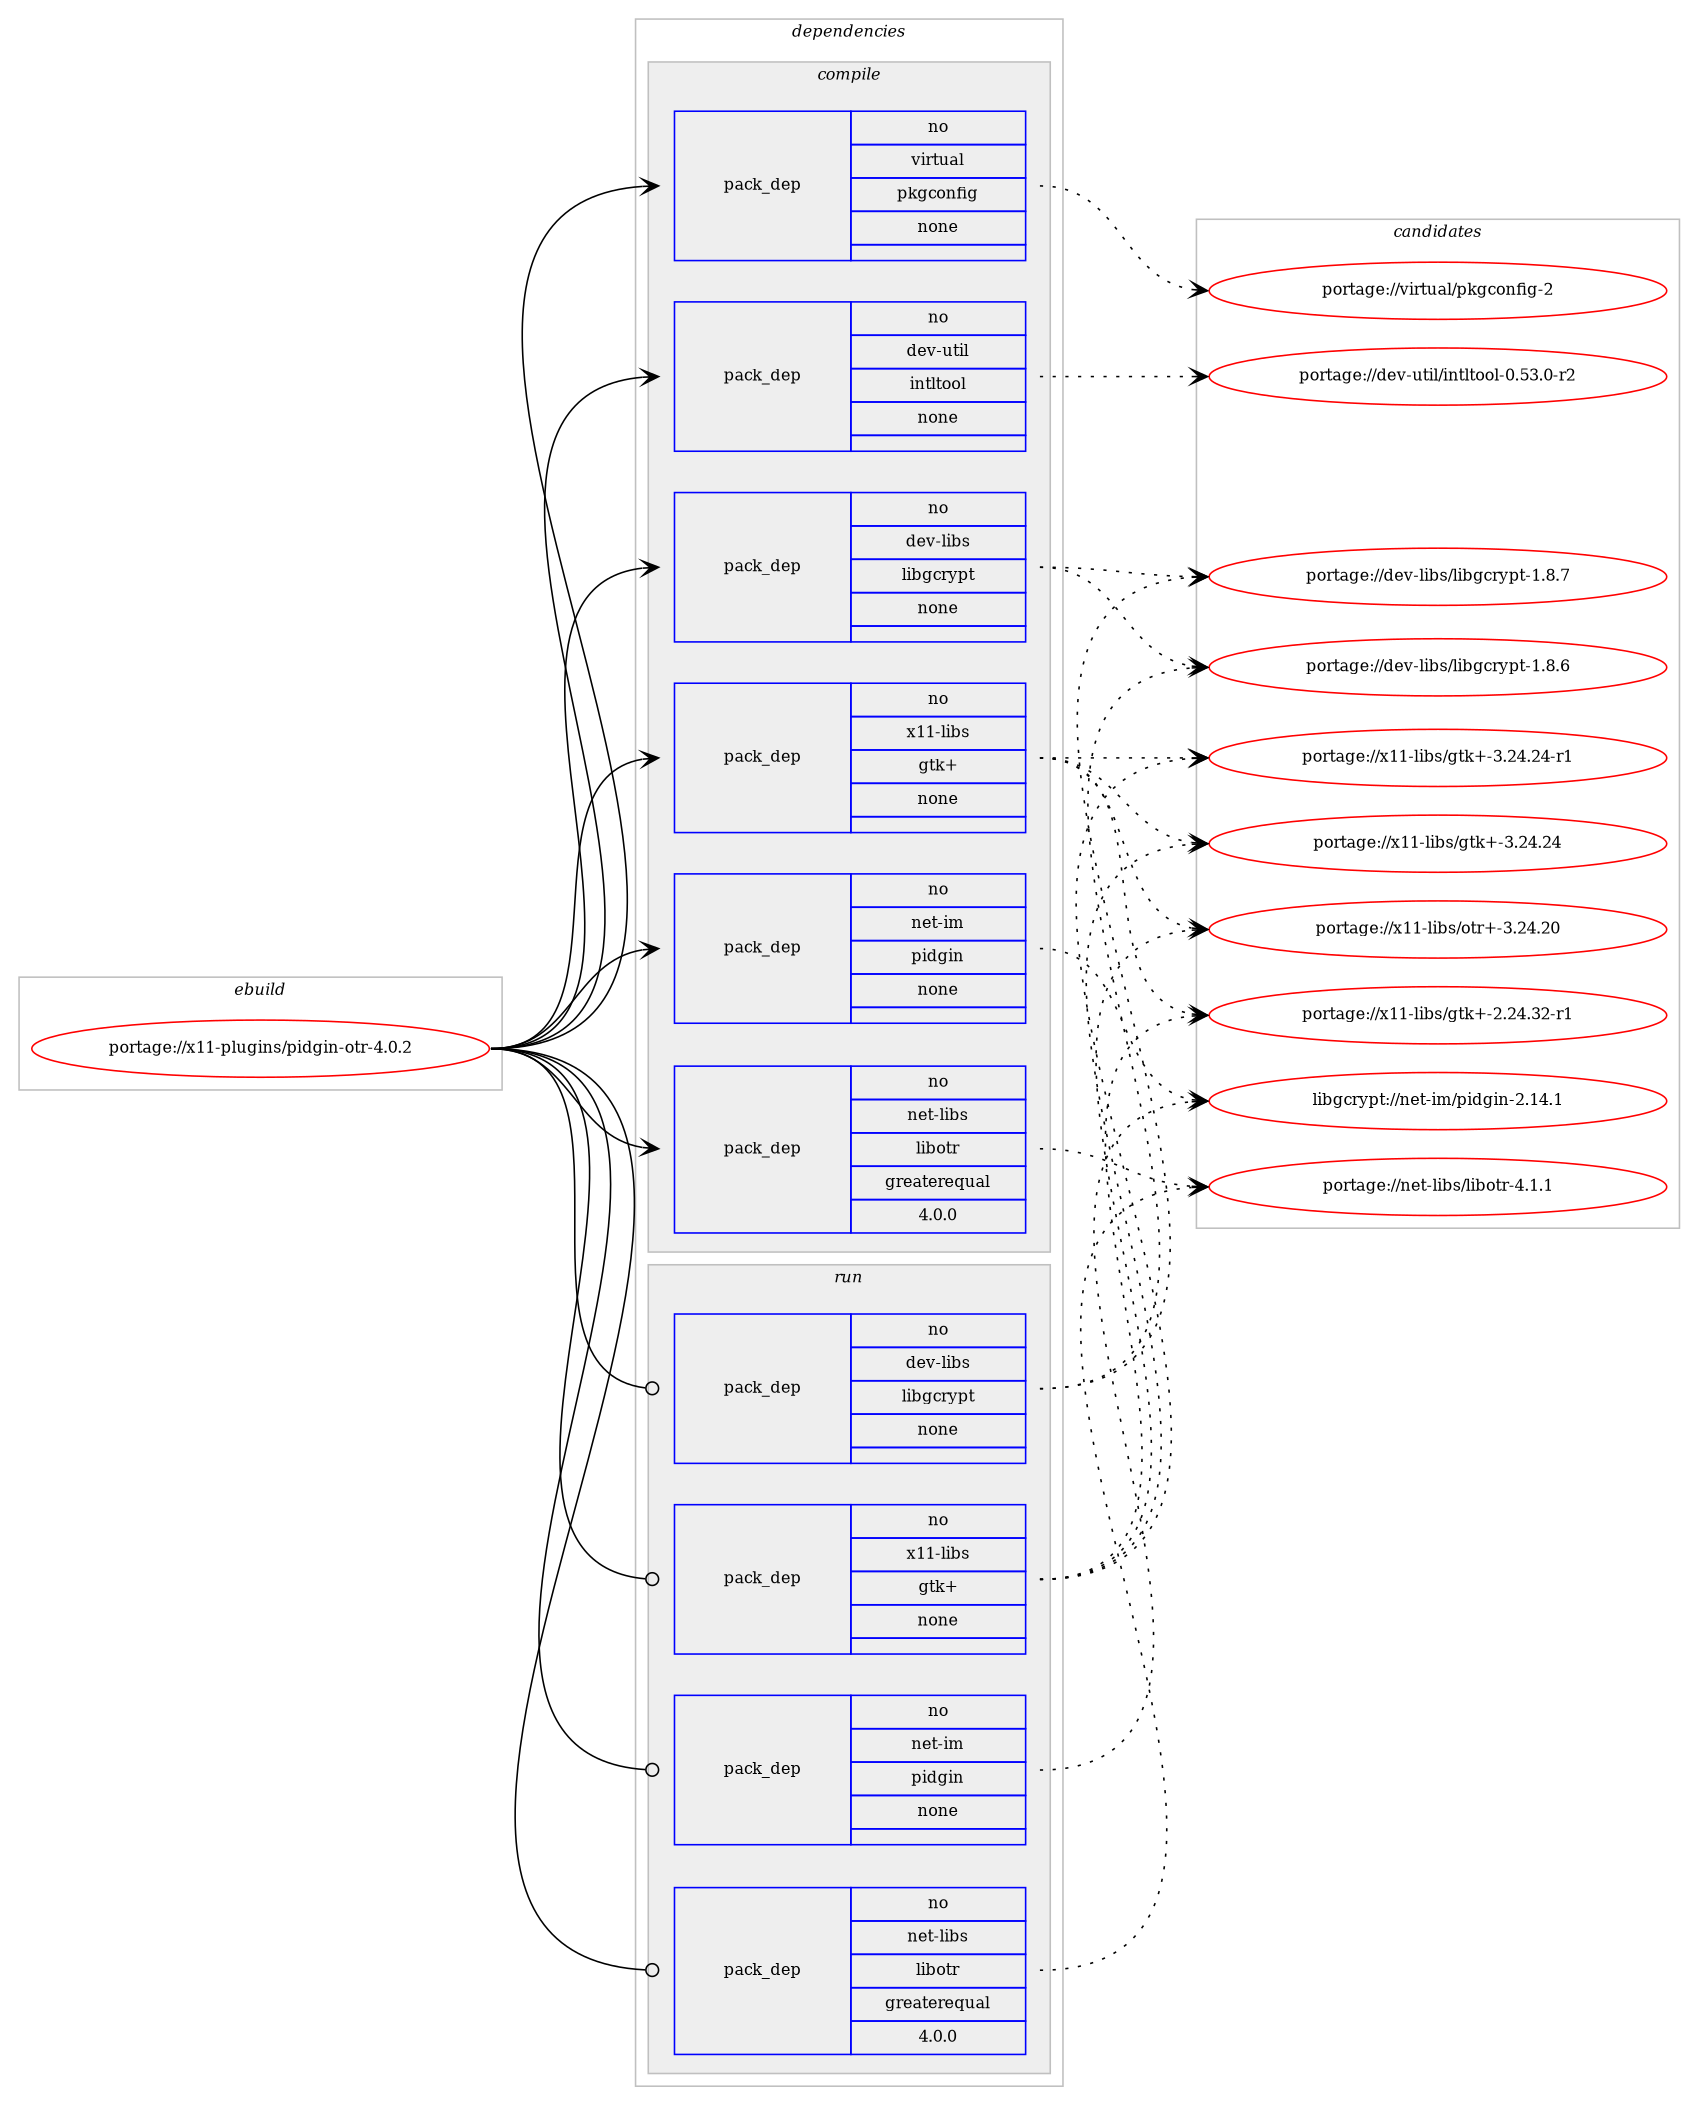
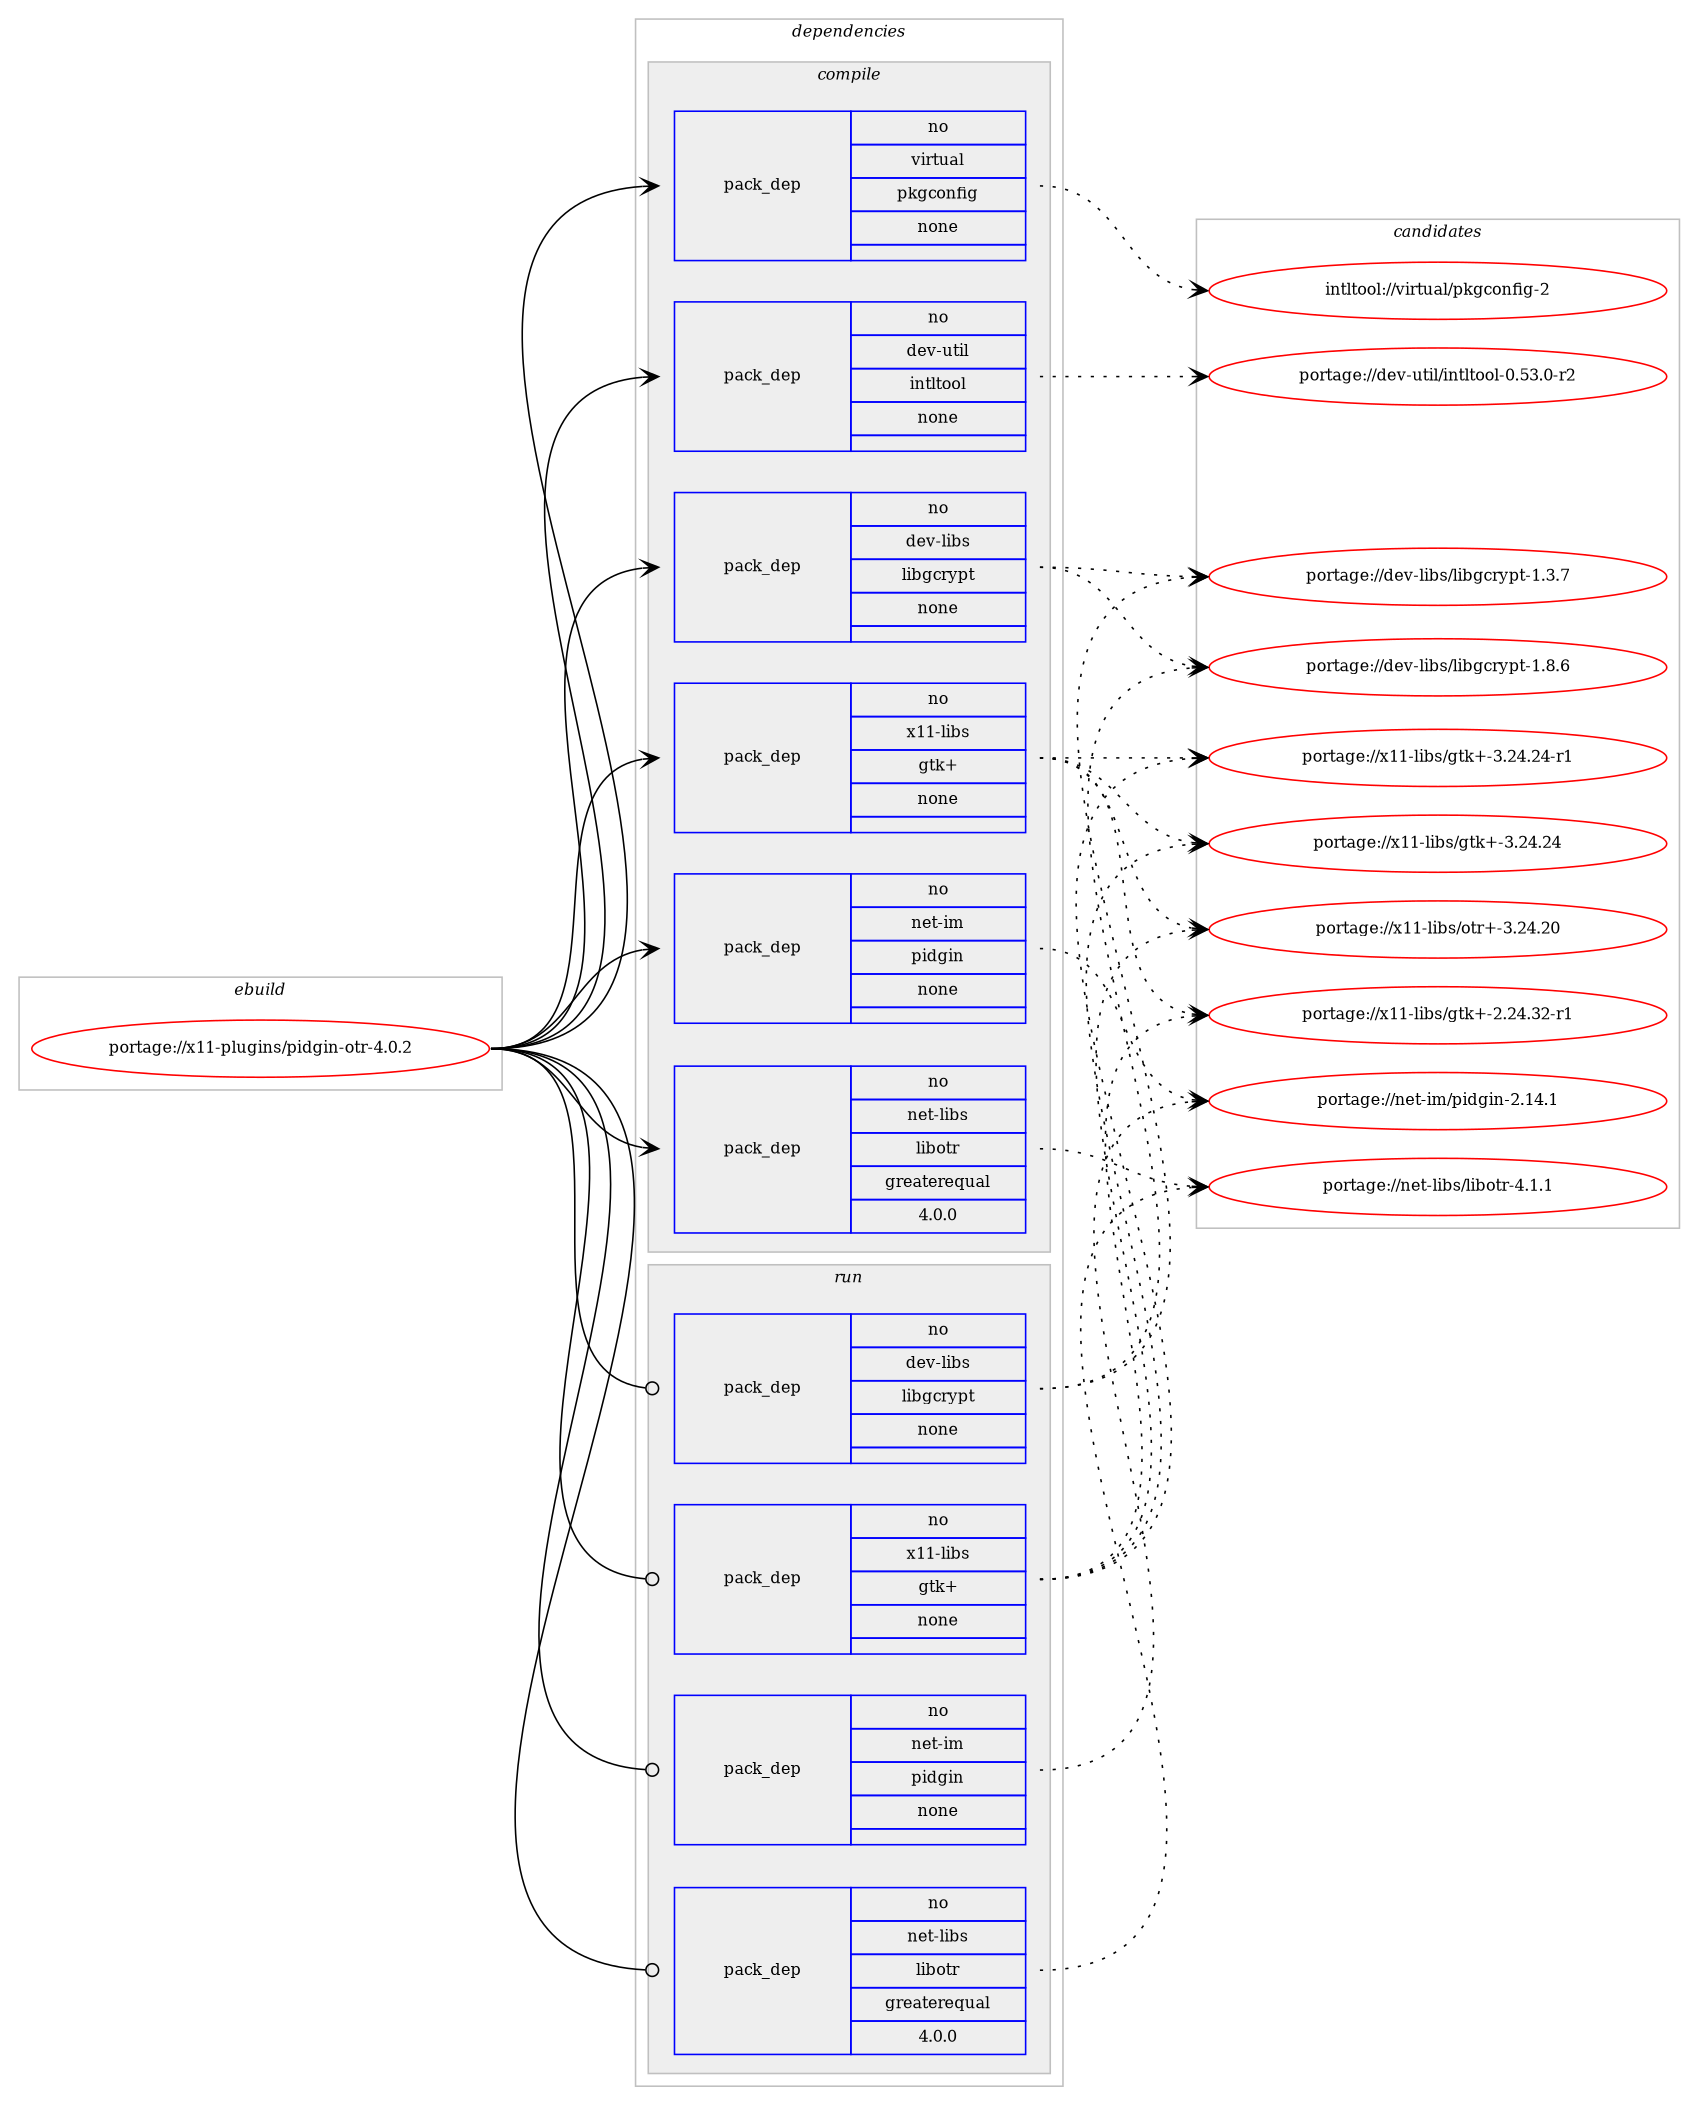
  digraph {
    compound=true
    concentrate=true
    fontname="DejaVu Serif"
    fontsize=10
    newrank=true
    rankdir=LR
    ranksep=1.5
    node [color=red fontname="DejaVu Serif" fontsize=10]
    edge [arrowhead=vee fontname="DejaVu Serif" headport=w style=dotted tailport=e weight=100]
    n1 [label="portage://x11-plugins/pidgin-otr-4.0.2" width=4]
    n2 [color=blue label=<<TABLE BORDER="0" CELLBORDER="1" CELLSPACING="0" CELLPADDING="4" WIDTH="220"><TR><TD ROWSPAN="6" CELLPADDING="30">pack_dep</TD></TR><TR><TD WIDTH="110">no</TD></TR><TR><TD>dev-libs</TD></TR><TR><TD>libgcrypt</TD></TR><TR><TD>none</TD></TR><TR><TD></TD></TR></TABLE>> shape=none]
    n3 [color=blue label=<<TABLE BORDER="0" CELLBORDER="1" CELLSPACING="0" CELLPADDING="4" WIDTH="220"><TR><TD ROWSPAN="6" CELLPADDING="30">pack_dep</TD></TR><TR><TD WIDTH="110">no</TD></TR><TR><TD>dev-util</TD></TR><TR><TD>intltool</TD></TR><TR><TD>none</TD></TR><TR><TD></TD></TR></TABLE>> shape=none]
    n4 [color=blue label=<<TABLE BORDER="0" CELLBORDER="1" CELLSPACING="0" CELLPADDING="4" WIDTH="220"><TR><TD ROWSPAN="6" CELLPADDING="30">pack_dep</TD></TR><TR><TD WIDTH="110">no</TD></TR><TR><TD>net-im</TD></TR><TR><TD>pidgin</TD></TR><TR><TD>none</TD></TR><TR><TD></TD></TR></TABLE>> shape=none]
    n5 [color=blue label=<<TABLE BORDER="0" CELLBORDER="1" CELLSPACING="0" CELLPADDING="4" WIDTH="220"><TR><TD ROWSPAN="6" CELLPADDING="30">pack_dep</TD></TR><TR><TD WIDTH="110">no</TD></TR><TR><TD>net-libs</TD></TR><TR><TD>libotr</TD></TR><TR><TD>greaterequal</TD></TR><TR><TD>4.0.0</TD></TR></TABLE>> shape=none]
    n6 [color=blue label=<<TABLE BORDER="0" CELLBORDER="1" CELLSPACING="0" CELLPADDING="4" WIDTH="220"><TR><TD ROWSPAN="6" CELLPADDING="30">pack_dep</TD></TR><TR><TD WIDTH="110">no</TD></TR><TR><TD>virtual</TD></TR><TR><TD>pkgconfig</TD></TR><TR><TD>none</TD></TR><TR><TD></TD></TR></TABLE>> shape=none]
    n7 [color=blue label=<<TABLE BORDER="0" CELLBORDER="1" CELLSPACING="0" CELLPADDING="4" WIDTH="220"><TR><TD ROWSPAN="6" CELLPADDING="30">pack_dep</TD></TR><TR><TD WIDTH="110">no</TD></TR><TR><TD>x11-libs</TD></TR><TR><TD>gtk+</TD></TR><TR><TD>none</TD></TR><TR><TD></TD></TR></TABLE>> shape=none]
    n8 [color=blue label=<<TABLE BORDER="0" CELLBORDER="1" CELLSPACING="0" CELLPADDING="4" WIDTH="220"><TR><TD ROWSPAN="6" CELLPADDING="30">pack_dep</TD></TR><TR><TD WIDTH="110">no</TD></TR><TR><TD>dev-libs</TD></TR><TR><TD>libgcrypt</TD></TR><TR><TD>none</TD></TR><TR><TD></TD></TR></TABLE>> shape=none]
    n9 [color=blue label=<<TABLE BORDER="0" CELLBORDER="1" CELLSPACING="0" CELLPADDING="4" WIDTH="220"><TR><TD ROWSPAN="6" CELLPADDING="30">pack_dep</TD></TR><TR><TD WIDTH="110">no</TD></TR><TR><TD>net-im</TD></TR><TR><TD>pidgin</TD></TR><TR><TD>none</TD></TR><TR><TD></TD></TR></TABLE>> shape=none]
    n10 [color=blue label=<<TABLE BORDER="0" CELLBORDER="1" CELLSPACING="0" CELLPADDING="4" WIDTH="220"><TR><TD ROWSPAN="6" CELLPADDING="30">pack_dep</TD></TR><TR><TD WIDTH="110">no</TD></TR><TR><TD>net-libs</TD></TR><TR><TD>libotr</TD></TR><TR><TD>greaterequal</TD></TR><TR><TD>4.0.0</TD></TR></TABLE>> shape=none]
    n11 [color=blue label=<<TABLE BORDER="0" CELLBORDER="1" CELLSPACING="0" CELLPADDING="4" WIDTH="220"><TR><TD ROWSPAN="6" CELLPADDING="30">pack_dep</TD></TR><TR><TD WIDTH="110">no</TD></TR><TR><TD>x11-libs</TD></TR><TR><TD>gtk+</TD></TR><TR><TD>none</TD></TR><TR><TD></TD></TR></TABLE>> shape=none]
-   n12 [label="portage://dev-libs/libgcrypt-1.8.7" width=4]
+   n12 [label="portage://dev-libs/libgcrypt-1.3.7" width=4]
    n13 [label="portage://dev-libs/libgcrypt-1.8.6" width=4]
    n14 [label="portage://dev-util/intltool-0.53.0-r2" width=4]
-   n15 [label="libgcrypt://net-im/pidgin-2.14.1" width=4]
+   n15 [label="portage://net-im/pidgin-2.14.1" width=4]
    n16 [label="portage://net-libs/libotr-4.1.1" width=4]
-   n17 [label="portage://virtual/pkgconfig-2" width=4]
+   n17 [label="intltool://virtual/pkgconfig-2" width=4]
    n18 [label="portage://x11-libs/gtk+-3.24.24-r1" width=4]
    n19 [label="portage://x11-libs/gtk+-3.24.24" width=4]
    n20 [label="portage://x11-libs/otr+-3.24.20" width=4]
    n21 [label="portage://x11-libs/gtk+-2.24.32-r1" width=4]
    subgraph cluster_1 {
      color=gray
      label=<<i>ebuild</i>>
      rank=same
      n1
    }
    subgraph cluster_2 {
      color=gray
      label=<<i>dependencies</i>>
      subgraph cluster_3 {
        color=gray
        fillcolor="#eeeeee"
        label=<<i>compile</i>>
        style=filled
        subgraph sub_4 {
          color=gray
          fillcolor="#eeeeee"
          label=<<i>compile</i>>
          style=filled
          n2
        }
        subgraph sub_5 {
          color=gray
          fillcolor="#eeeeee"
          label=<<i>compile</i>>
          style=filled
          n3
        }
        subgraph sub_6 {
          color=gray
          fillcolor="#eeeeee"
          label=<<i>compile</i>>
          style=filled
          n4
        }
        subgraph sub_7 {
          color=gray
          fillcolor="#eeeeee"
          label=<<i>compile</i>>
          style=filled
          n5
        }
        subgraph sub_8 {
          color=gray
          fillcolor="#eeeeee"
          label=<<i>compile</i>>
          style=filled
          n6
        }
        subgraph sub_9 {
          color=gray
          fillcolor="#eeeeee"
          label=<<i>compile</i>>
          style=filled
          n7
        }
      }
      subgraph cluster_10 {
        color=gray
        fillcolor="#eeeeee"
        label=<<i>compile and run</i>>
        style=filled
      }
      subgraph cluster_11 {
        color=gray
        fillcolor="#eeeeee"
        label=<<i>run</i>>
        style=filled
        subgraph sub_12 {
          color=gray
          fillcolor="#eeeeee"
          label=<<i>run</i>>
          style=filled
          n8
        }
        subgraph sub_13 {
          color=gray
          fillcolor="#eeeeee"
          label=<<i>run</i>>
          style=filled
          n9
        }
        subgraph sub_14 {
          color=gray
          fillcolor="#eeeeee"
          label=<<i>run</i>>
          style=filled
          n10
        }
        subgraph sub_15 {
          color=gray
          fillcolor="#eeeeee"
          label=<<i>run</i>>
          style=filled
          n11
        }
      }
    }
    subgraph cluster_16 {
      color=gray
      label=<<i>candidates</i>>
      rank=same
      subgraph sub_17 {
        color=black
        label=<<i>candidates</i>>
        nodesep=1
        rank=same
        n12
        n13
      }
      subgraph sub_18 {
        color=black
        label=<<i>candidates</i>>
        nodesep=1
        rank=same
        n14
      }
      subgraph sub_19 {
        color=black
        label=<<i>candidates</i>>
        nodesep=1
        rank=same
        n15
      }
      subgraph sub_20 {
        color=black
        label=<<i>candidates</i>>
        nodesep=1
        rank=same
        n16
      }
      subgraph sub_21 {
        color=black
        label=<<i>candidates</i>>
        nodesep=1
        rank=same
        n17
      }
      subgraph sub_22 {
        color=black
        label=<<i>candidates</i>>
        nodesep=1
        rank=same
        n18
        n19
        n20
        n21
      }
      subgraph sub_23 {
        color=black
        label=<<i>candidates</i>>
        nodesep=1
        rank=same
        n12
        n13
      }
      subgraph sub_24 {
        color=black
        label=<<i>candidates</i>>
        nodesep=1
        rank=same
        n15
      }
      subgraph sub_25 {
        color=black
        label=<<i>candidates</i>>
        nodesep=1
        rank=same
        n16
      }
      subgraph sub_26 {
        color=black
        label=<<i>candidates</i>>
        nodesep=1
        rank=same
        n18
        n19
        n20
        n21
      }
    }
    n1 -> n2 [style=solid weight=20]
    n1 -> n3 [style=solid weight=20]
    n1 -> n4 [style=solid weight=20]
    n1 -> n5 [style=solid weight=20]
    n1 -> n6 [style=solid weight=20]
    n1 -> n7 [style=solid weight=20]
    n1 -> n8 [arrowhead=odot style=solid weight=20]
    n1 -> n9 [arrowhead=odot style=solid weight=20]
    n1 -> n10 [arrowhead=odot style=solid weight=20]
    n1 -> n11 [arrowhead=odot style=solid weight=20]
    n2 -> n12
    n2 -> n13
    n3 -> n14
    n4 -> n15
    n5 -> n16
    n6 -> n17
    n7 -> n18
    n7 -> n19
    n7 -> n20
    n7 -> n21
    n8 -> n12
    n8 -> n13
    n9 -> n15
    n10 -> n16
    n11 -> n18
    n11 -> n19
    n11 -> n20
    n11 -> n21
  }
